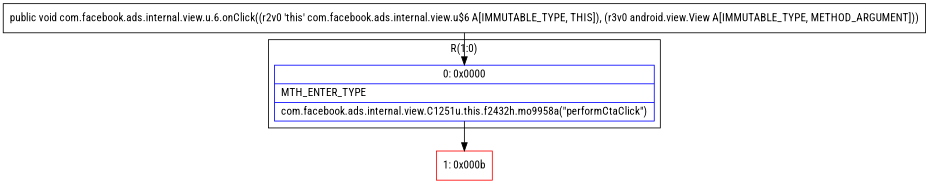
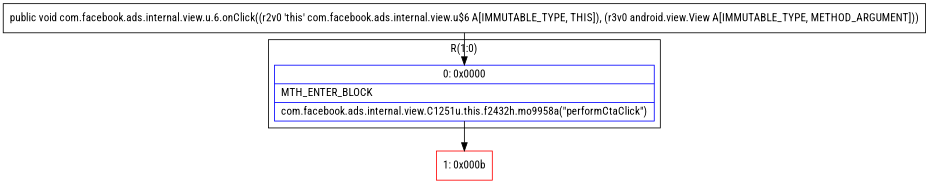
  digraph {
    fontname="Roboto Condensed"
    node [shape=record fontname="Roboto Condensed"]
    edge [fontname="Roboto Condensed"]
-   n1 [color=blue label="{0\:\ 0x0000|MTH_ENTER_TYPE\l|com.facebook.ads.internal.view.C1251u.this.f2432h.mo9958a(\"performCtaClick\")\l}"]
+   n1 [color=blue label="{0\:\ 0x0000|MTH_ENTER_BLOCK\l|com.facebook.ads.internal.view.C1251u.this.f2432h.mo9958a(\"performCtaClick\")\l}"]
    n2 [color=red label="{1\:\ 0x000b}"]
    n3 [label="{public void com.facebook.ads.internal.view.u.6.onClick((r2v0 'this' com.facebook.ads.internal.view.u$6 A[IMMUTABLE_TYPE, THIS]), (r3v0 android.view.View A[IMMUTABLE_TYPE, METHOD_ARGUMENT])) }"]
    subgraph cluster_1 {
      label="R(1:0)"
      n1
    }
    n1 -> n2
    n3 -> n1
  }
